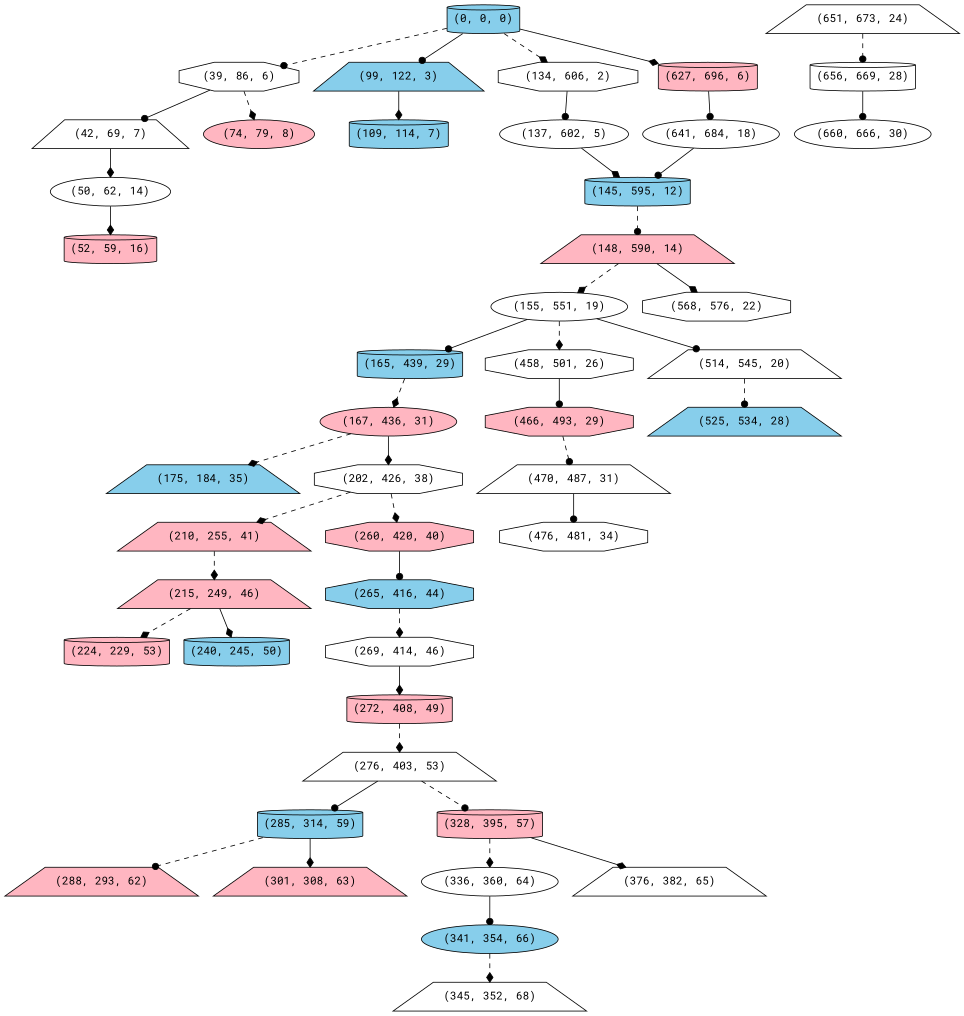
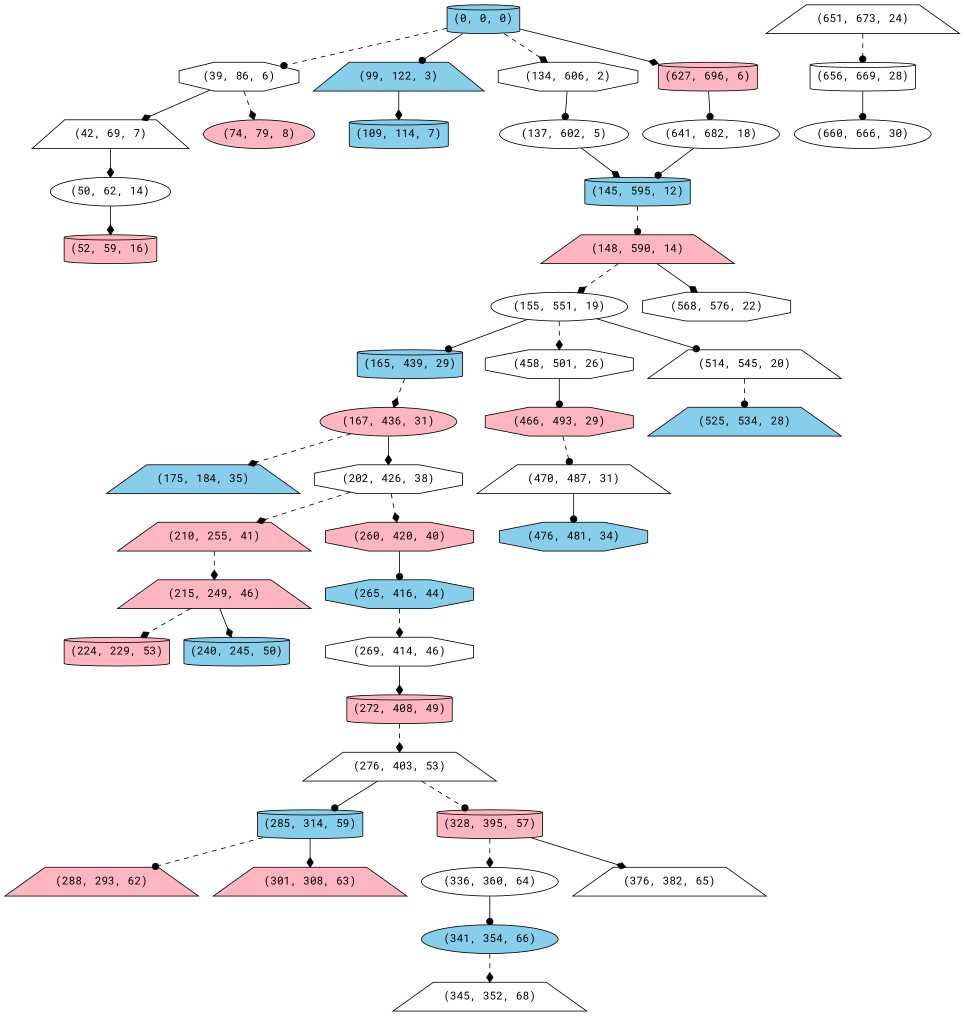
  digraph {
    fontname="Roboto Mono"
    node [fillcolor=white fontname="Roboto Mono" shape=trapezium style=filled]
    edge [arrowhead=diamond fontname="Roboto Mono" style=solid]
    "(0, 0, 0)" [fillcolor=skyblue shape=cylinder]
    "(39, 86, 6)" [shape=octagon]
    "(99, 122, 3)" [fillcolor=skyblue]
    "(134, 606, 2)" [shape=octagon]
    "(627, 696, 6)" [fillcolor=lightpink shape=cylinder]
    "(42, 69, 7)"
    "(74, 79, 8)" [fillcolor=lightpink shape=ellipse]
    "(109, 114, 7)" [fillcolor=skyblue shape=cylinder]
    "(137, 602, 5)" [shape=ellipse]
-   "(641, 682, 18)" [shape=ellipse label="(641, 684, 18)"]
+   "(641, 682, 18)" [shape=ellipse]
    "(50, 62, 14)" [shape=ellipse]
    "(52, 59, 16)" [fillcolor=lightpink shape=cylinder]
    "(145, 595, 12)" [fillcolor=skyblue shape=cylinder]
    "(148, 590, 14)" [fillcolor=lightpink]
    "(155, 551, 19)" [shape=ellipse]
    "(568, 576, 22)" [shape=octagon]
    "(165, 439, 29)" [fillcolor=skyblue shape=cylinder]
    "(458, 501, 26)" [shape=octagon]
    "(514, 545, 20)"
    "(167, 436, 31)" [fillcolor=lightpink shape=ellipse]
    "(466, 493, 29)" [fillcolor=lightpink shape=octagon]
    "(525, 534, 28)" [fillcolor=skyblue]
    "(175, 184, 35)" [fillcolor=skyblue]
    "(202, 426, 38)" [shape=octagon]
    "(210, 255, 41)" [fillcolor=lightpink]
    "(260, 420, 40)" [fillcolor=lightpink shape=octagon]
    "(215, 249, 46)" [fillcolor=lightpink]
    "(265, 416, 44)" [fillcolor=skyblue shape=octagon]
    "(224, 229, 53)" [fillcolor=lightpink shape=cylinder]
    "(240, 245, 50)" [fillcolor=skyblue shape=cylinder]
    "(269, 414, 46)" [shape=octagon]
    "(272, 408, 49)" [fillcolor=lightpink shape=cylinder]
    "(276, 403, 53)"
    "(285, 314, 59)" [fillcolor=skyblue shape=cylinder]
    "(328, 395, 57)" [fillcolor=lightpink shape=cylinder]
    "(288, 293, 62)" [fillcolor=lightpink]
    "(301, 308, 63)" [fillcolor=lightpink]
    "(336, 360, 64)" [shape=ellipse]
    "(376, 382, 65)"
    "(341, 354, 66)" [fillcolor=skyblue shape=ellipse]
    "(345, 352, 68)"
    "(470, 487, 31)"
-   "(476, 481, 34)" [shape=octagon]
+   "(476, 481, 34)" [fillcolor=skyblue shape=octagon]
    "(656, 669, 28)" [shape=cylinder]
    "(651, 673, 24)"
    "(660, 666, 30)" [shape=ellipse]
    "(0, 0, 0)" -> "(39, 86, 6)" [arrowhead=dot style=dashed]
    "(0, 0, 0)" -> "(99, 122, 3)" [arrowhead=dot]
    "(0, 0, 0)" -> "(134, 606, 2)" [style=dashed]
    "(0, 0, 0)" -> "(627, 696, 6)"
-   "(39, 86, 6)" -> "(42, 69, 7)" [arrowhead=dot]
+   "(39, 86, 6)" -> "(42, 69, 7)"
    "(39, 86, 6)" -> "(74, 79, 8)" [style=dashed]
    "(99, 122, 3)" -> "(109, 114, 7)"
    "(134, 606, 2)" -> "(137, 602, 5)" [arrowhead=dot]
    "(627, 696, 6)" -> "(641, 682, 18)" [arrowhead=dot]
    "(42, 69, 7)" -> "(50, 62, 14)"
    "(137, 602, 5)" -> "(145, 595, 12)"
    "(641, 682, 18)" -> "(145, 595, 12)" [arrowhead=dot]
    "(50, 62, 14)" -> "(52, 59, 16)"
    "(145, 595, 12)" -> "(148, 590, 14)" [arrowhead=dot style=dashed]
    "(148, 590, 14)" -> "(155, 551, 19)" [style=dashed]
    "(148, 590, 14)" -> "(568, 576, 22)"
    "(155, 551, 19)" -> "(165, 439, 29)" [arrowhead=dot]
    "(155, 551, 19)" -> "(458, 501, 26)" [style=dashed]
    "(155, 551, 19)" -> "(514, 545, 20)" [arrowhead=dot]
    "(165, 439, 29)" -> "(167, 436, 31)" [style=dashed]
    "(458, 501, 26)" -> "(466, 493, 29)" [arrowhead=dot]
    "(514, 545, 20)" -> "(525, 534, 28)" [arrowhead=dot style=dashed]
    "(167, 436, 31)" -> "(175, 184, 35)" [style=dashed]
    "(167, 436, 31)" -> "(202, 426, 38)"
    "(466, 493, 29)" -> "(470, 487, 31)" [arrowhead=dot style=dashed]
    "(202, 426, 38)" -> "(210, 255, 41)" [style=dashed]
    "(202, 426, 38)" -> "(260, 420, 40)" [style=dashed]
    "(210, 255, 41)" -> "(215, 249, 46)" [style=dashed]
    "(260, 420, 40)" -> "(265, 416, 44)" [arrowhead=dot]
    "(215, 249, 46)" -> "(224, 229, 53)" [style=dashed]
    "(215, 249, 46)" -> "(240, 245, 50)"
    "(265, 416, 44)" -> "(269, 414, 46)" [style=dashed]
    "(269, 414, 46)" -> "(272, 408, 49)"
    "(272, 408, 49)" -> "(276, 403, 53)" [style=dashed]
    "(276, 403, 53)" -> "(285, 314, 59)" [arrowhead=dot]
    "(276, 403, 53)" -> "(328, 395, 57)" [arrowhead=dot style=dashed]
    "(285, 314, 59)" -> "(288, 293, 62)" [arrowhead=dot style=dashed]
    "(285, 314, 59)" -> "(301, 308, 63)"
    "(328, 395, 57)" -> "(336, 360, 64)" [style=dashed]
    "(328, 395, 57)" -> "(376, 382, 65)"
    "(336, 360, 64)" -> "(341, 354, 66)" [arrowhead=dot]
    "(341, 354, 66)" -> "(345, 352, 68)" [style=dashed]
    "(470, 487, 31)" -> "(476, 481, 34)" [arrowhead=dot]
    "(656, 669, 28)" -> "(660, 666, 30)" [arrowhead=dot]
    "(651, 673, 24)" -> "(656, 669, 28)" [arrowhead=dot style=dashed]
  }
